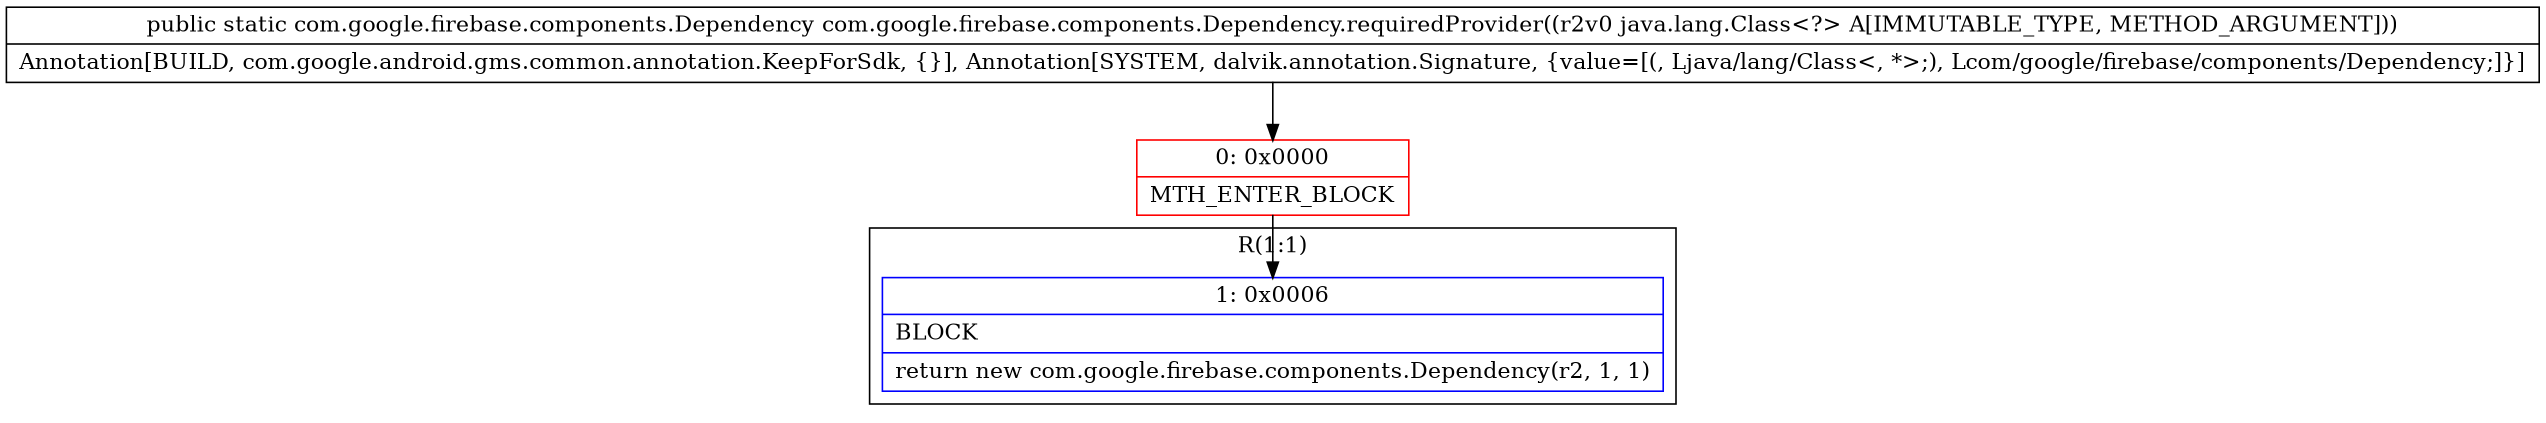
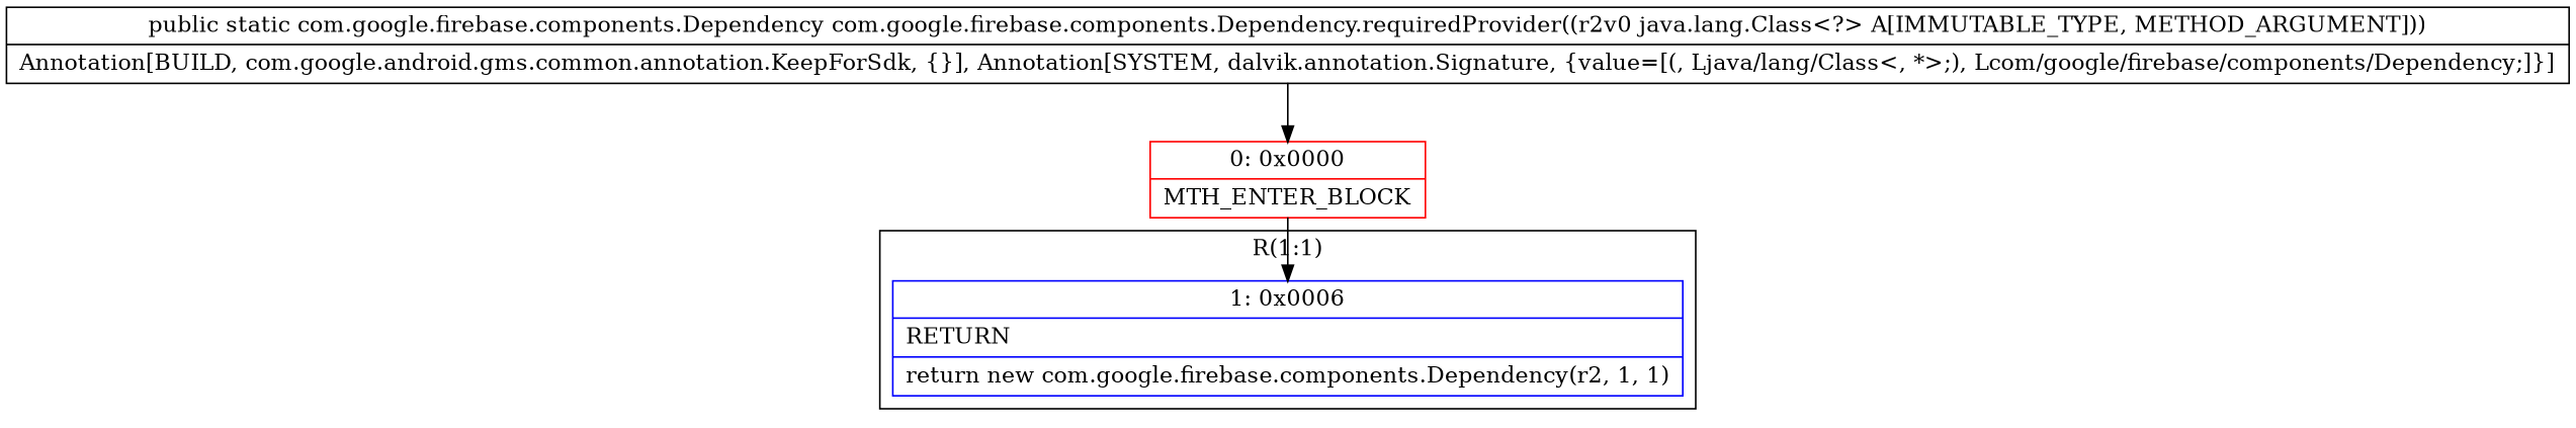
  digraph {
    node [shape=record]
-   n1 [color=blue label="{1\:\ 0x0006|BLOCK\l|return new com.google.firebase.components.Dependency(r2, 1, 1)\l}"]
+   n1 [color=blue label="{1\:\ 0x0006|RETURN\l|return new com.google.firebase.components.Dependency(r2, 1, 1)\l}"]
    n2 [color=red label="{0\:\ 0x0000|MTH_ENTER_BLOCK\l}"]
    n3 [label="{public static com.google.firebase.components.Dependency com.google.firebase.components.Dependency.requiredProvider((r2v0 java.lang.Class\<?\> A[IMMUTABLE_TYPE, METHOD_ARGUMENT]))  | Annotation[BUILD, com.google.android.gms.common.annotation.KeepForSdk, \{\}], Annotation[SYSTEM, dalvik.annotation.Signature, \{value=[(, Ljava\/lang\/Class\<, *\>;), Lcom\/google\/firebase\/components\/Dependency;]\}]\l}"]
    subgraph cluster_1 {
      label="R(1:1)"
      n1
    }
    n2 -> n1
    n3 -> n2
  }
